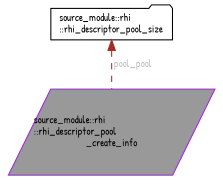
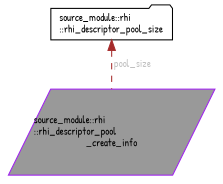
  digraph {
    fontname="Patrick Hand"
    node [fontname="Patrick Hand" fontsize=10 style=filled]
    n1 [color=purple fillcolor=grey60 fontcolor=black height=0.2 label="source_module::rhi\l::rhi_descriptor_pool\l_create_info" shape=parallelogram width=0.4]
    n2 [color=black fillcolor=white height=0.2 label="source_module::rhi\l::rhi_descriptor_pool_size" shape=folder width=0.4]
-   n2 -> n1 [color=brown dir=back fontcolor=grey fontname="Patrick Hand" fontsize=10 label=" pool_pool" labelfontname=Helvetica labelfontsize=10 style=dashed]
+   n2 -> n1 [color=brown dir=back fontcolor=grey fontname="Patrick Hand" fontsize=10 label=" pool_size" labelfontname=Helvetica labelfontsize=10 style=dashed]
  }
